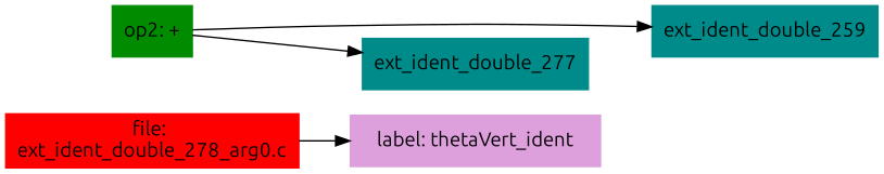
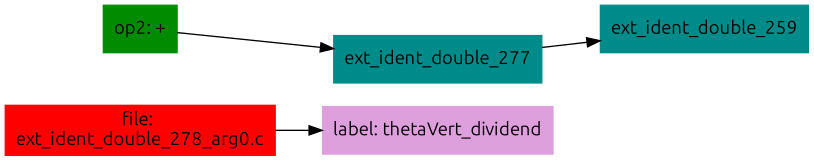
  digraph {
    fontname=Ubuntu
    rankdir=LR
    node [color=cyan4 fontname=Ubuntu shape=box style=filled]
    edge [fontname=Ubuntu]
    n1 [color=red label="file: \next_ident_double_278_arg0.c"]
-   n2 [color=plum label="label: thetaVert_ident"]
+   n2 [color=plum label="label: thetaVert_dividend"]
    n3 [color=green4 label="op2: +"]
    n4 [label=ext_ident_double_259]
    n5 [label=ext_ident_double_277]
    n1 -> n2
-   n3 -> n4
+   n5 -> n4
    n3 -> n5
  }
